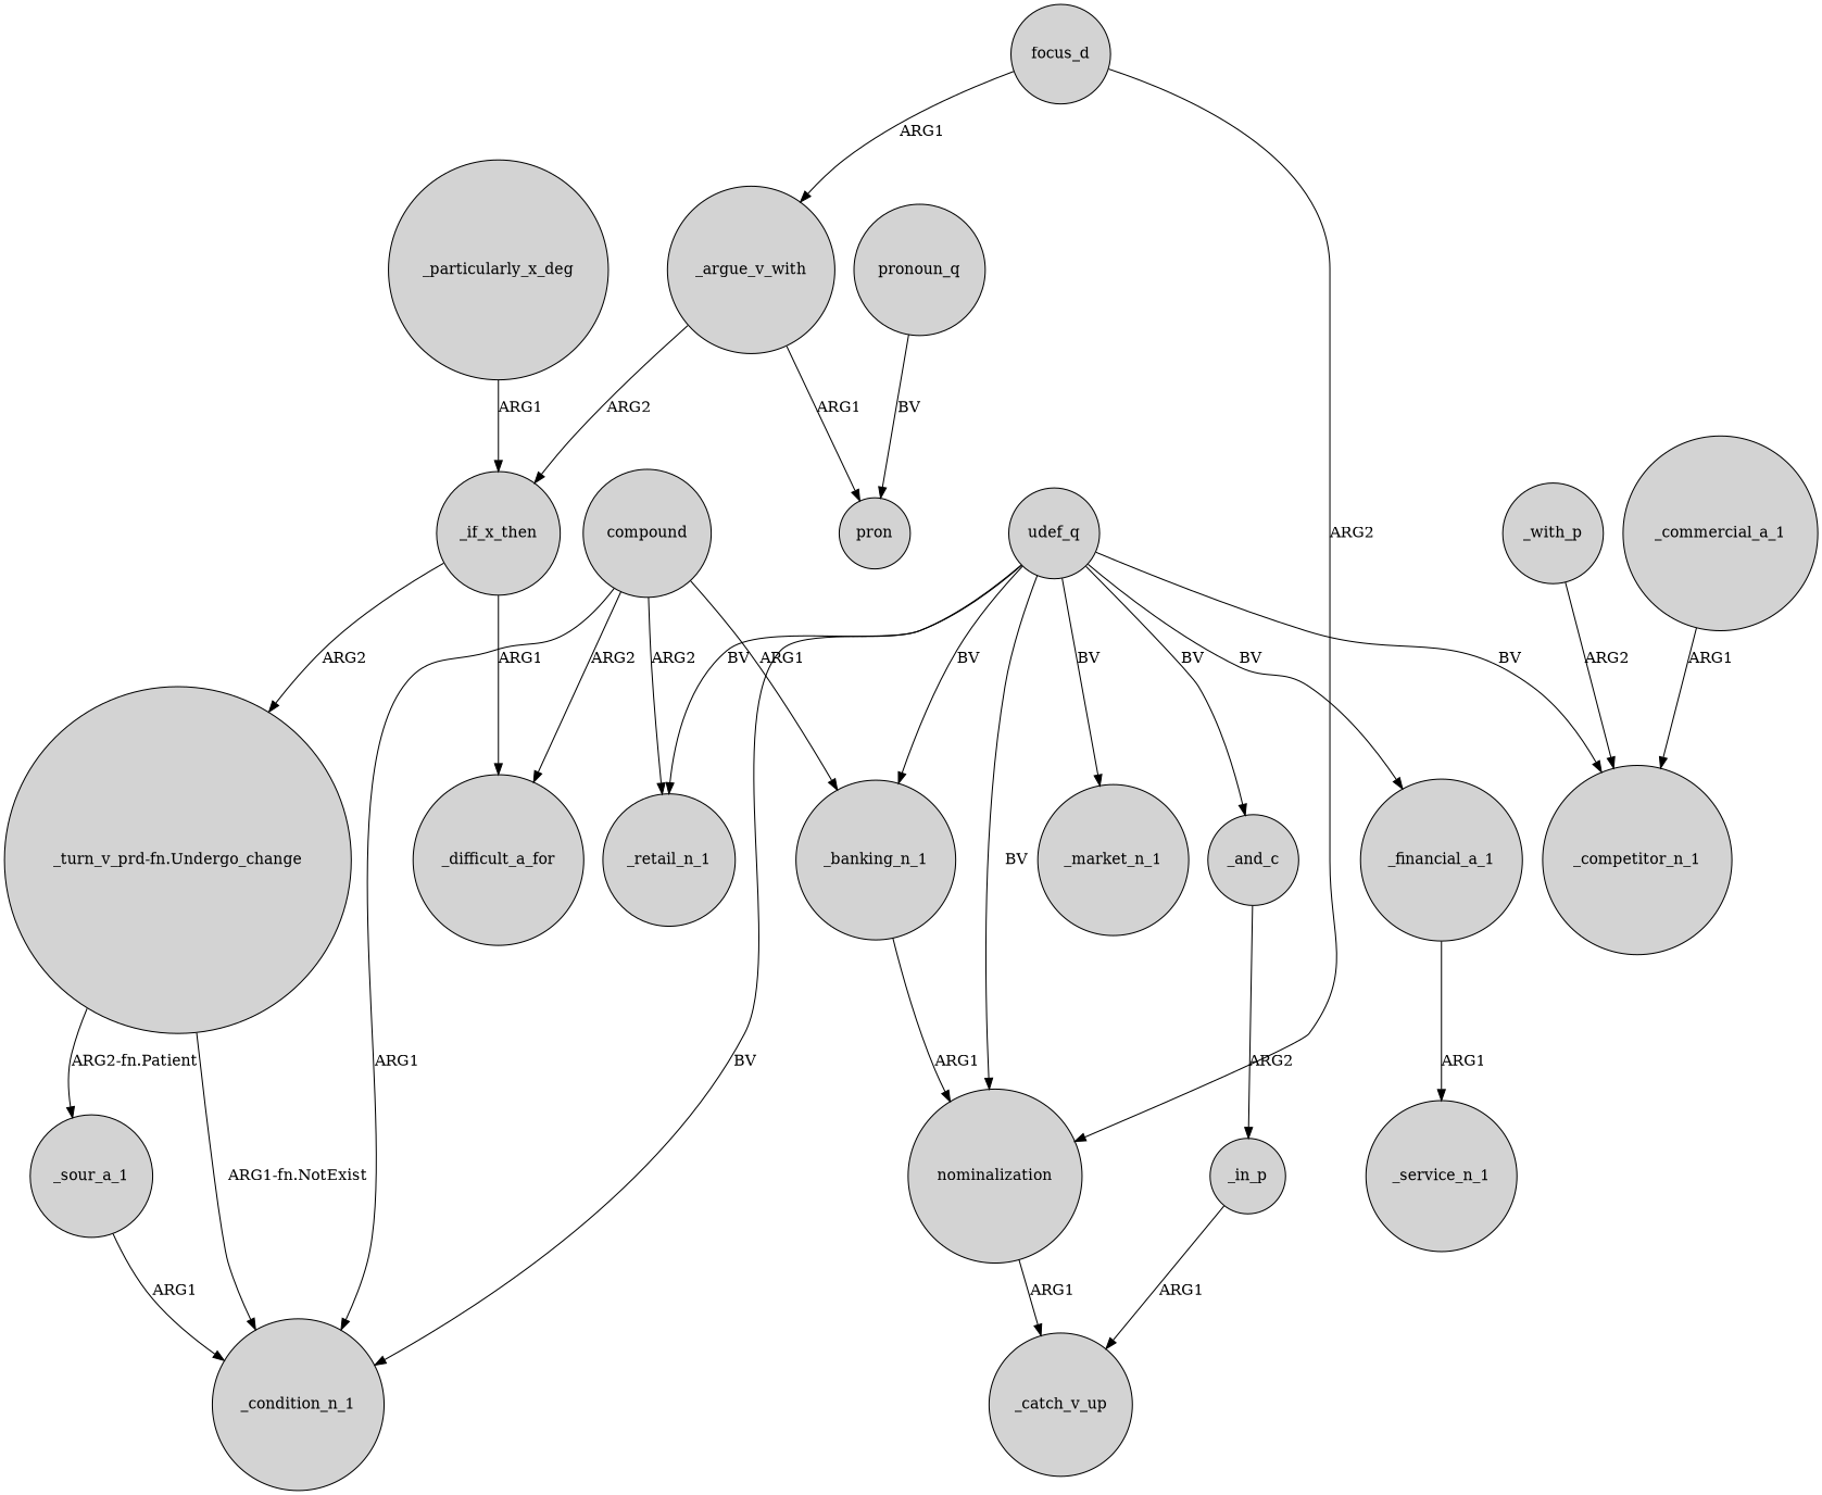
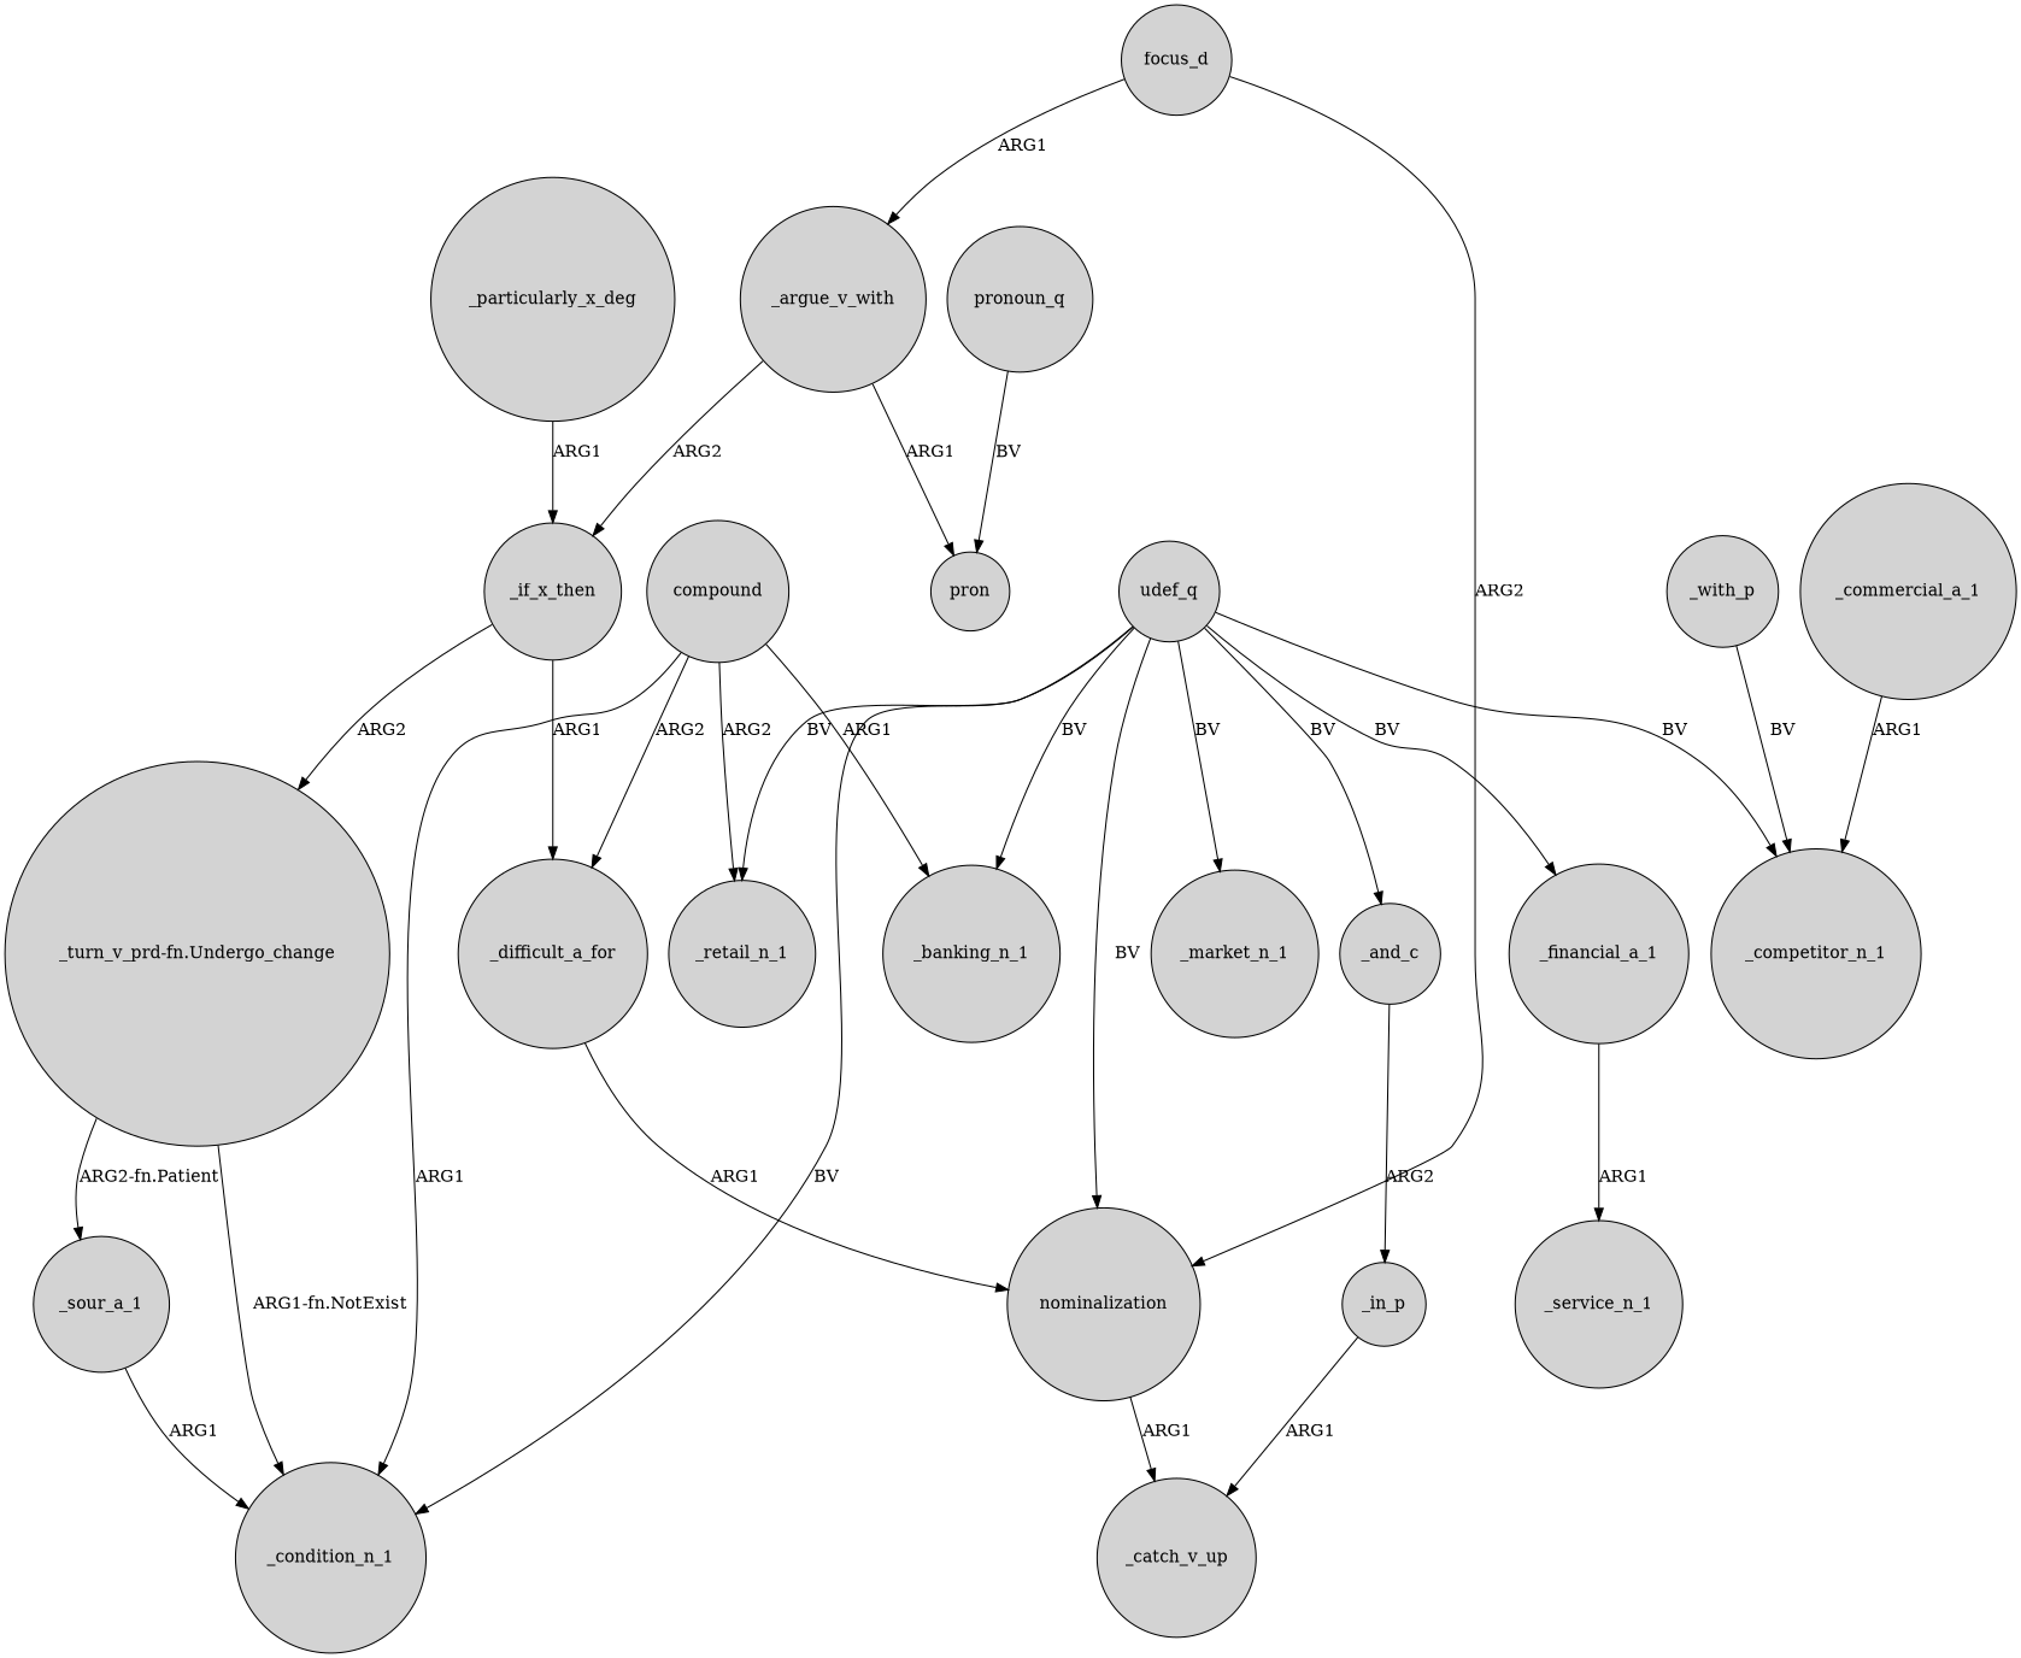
  digraph {
    node [shape=circle style=filled]
    compound
    _retail_n_1
    _condition_n_1
    _banking_n_1
    _difficult_a_for
    _with_p
    _competitor_n_1
    focus_d
    _argue_v_with
    nominalization
    _if_x_then
    pron
    _catch_v_up
    "_turn_v_prd-fn.Undergo_change"
    _sour_a_1
    _particularly_x_deg
    _financial_a_1
    _service_n_1
    udef_q
    _market_n_1
    _and_c
    _in_p
    pronoun_q
    _commercial_a_1
    compound -> _retail_n_1 [label=ARG2]
    compound -> _condition_n_1 [label=ARG1]
    compound -> _banking_n_1 [label=ARG1]
    compound -> _difficult_a_for [label=ARG2]
-   _banking_n_1 -> nominalization [label=ARG1]
-   _with_p -> _competitor_n_1 [label=ARG2]
+   _difficult_a_for -> nominalization [label=ARG1]
+   _with_p -> _competitor_n_1 [label=BV]
    focus_d -> _argue_v_with [label=ARG1]
    focus_d -> nominalization [label=ARG2]
    _argue_v_with -> _if_x_then [label=ARG2]
    _argue_v_with -> pron [label=ARG1]
    nominalization -> _catch_v_up [label=ARG1]
    _if_x_then -> _difficult_a_for [label=ARG1]
    _if_x_then -> "_turn_v_prd-fn.Undergo_change" [label=ARG2]
    "_turn_v_prd-fn.Undergo_change" -> _condition_n_1 [label="ARG1-fn.NotExist"]
    "_turn_v_prd-fn.Undergo_change" -> _sour_a_1 [label="ARG2-fn.Patient"]
    _sour_a_1 -> _condition_n_1 [label=ARG1]
    _particularly_x_deg -> _if_x_then [label=ARG1]
    _financial_a_1 -> _service_n_1 [label=ARG1]
    udef_q -> _retail_n_1 [label=BV]
    udef_q -> _condition_n_1 [label=BV]
    udef_q -> _banking_n_1 [label=BV]
    udef_q -> _competitor_n_1 [label=BV]
    udef_q -> nominalization [label=BV]
    udef_q -> _financial_a_1 [label=BV]
    udef_q -> _market_n_1 [label=BV]
    udef_q -> _and_c [label=BV]
    _and_c -> _in_p [label=ARG2]
    _in_p -> _catch_v_up [label=ARG1]
    pronoun_q -> pron [label=BV]
    _commercial_a_1 -> _competitor_n_1 [label=ARG1]
  }
